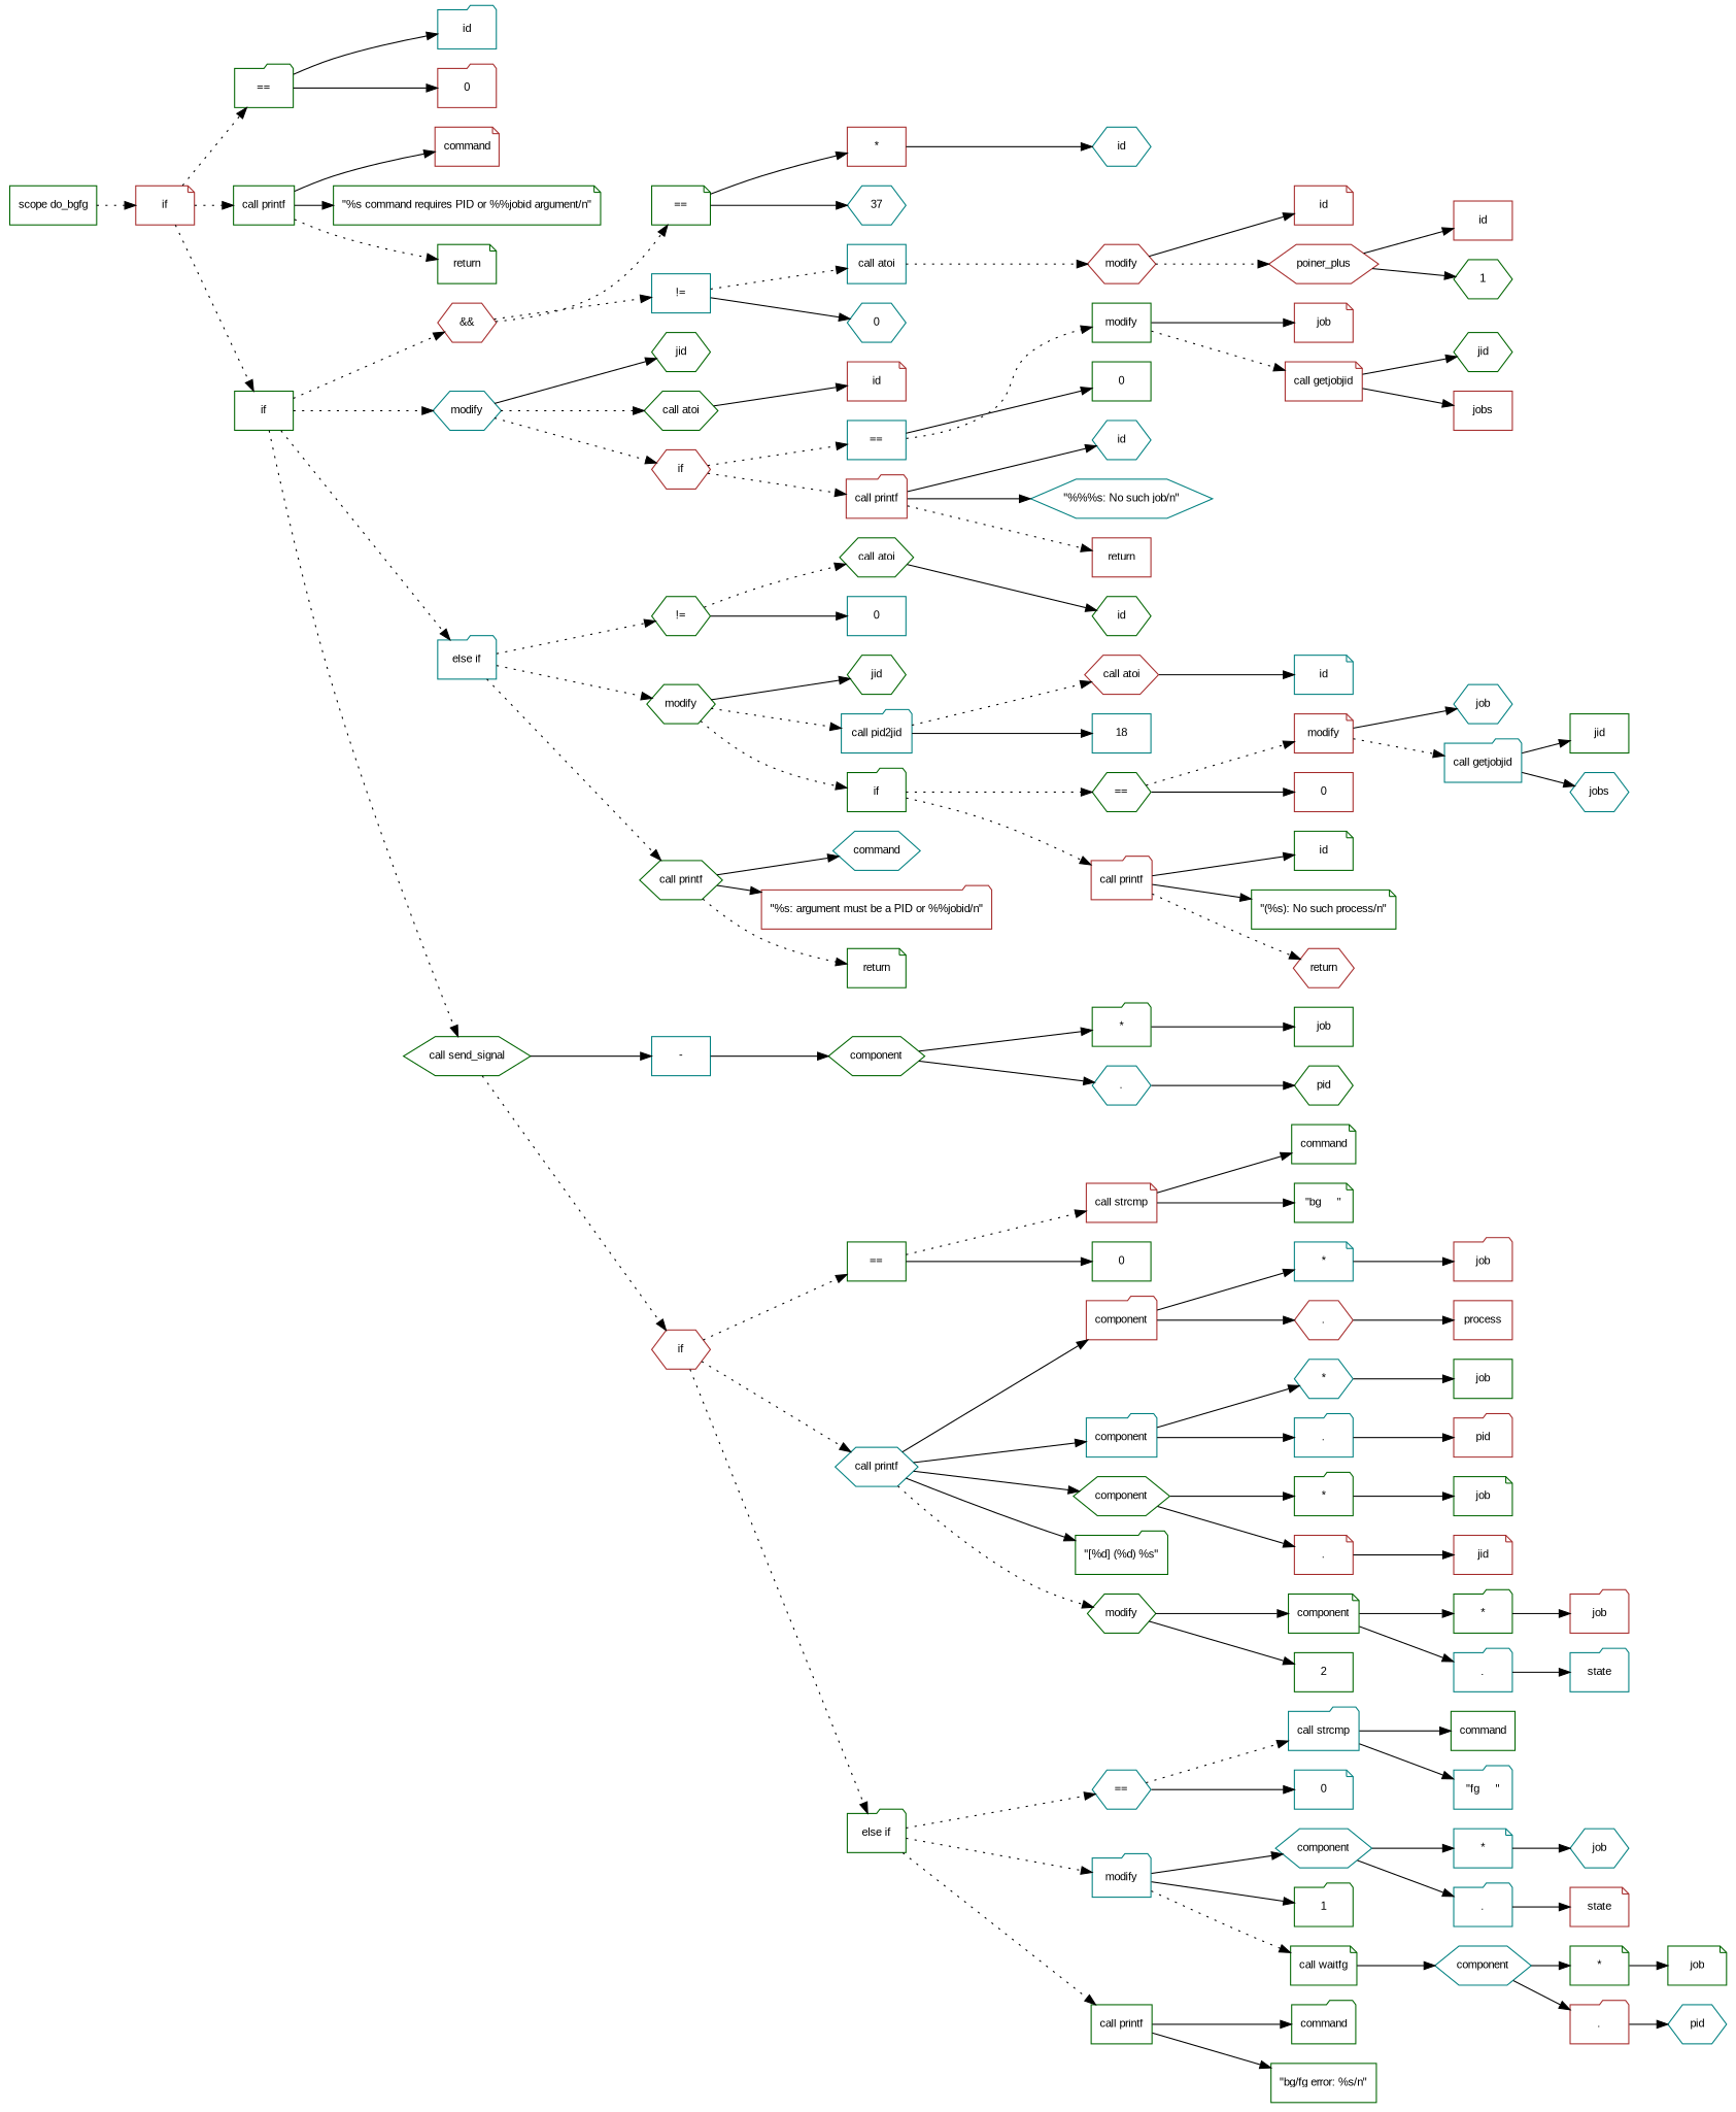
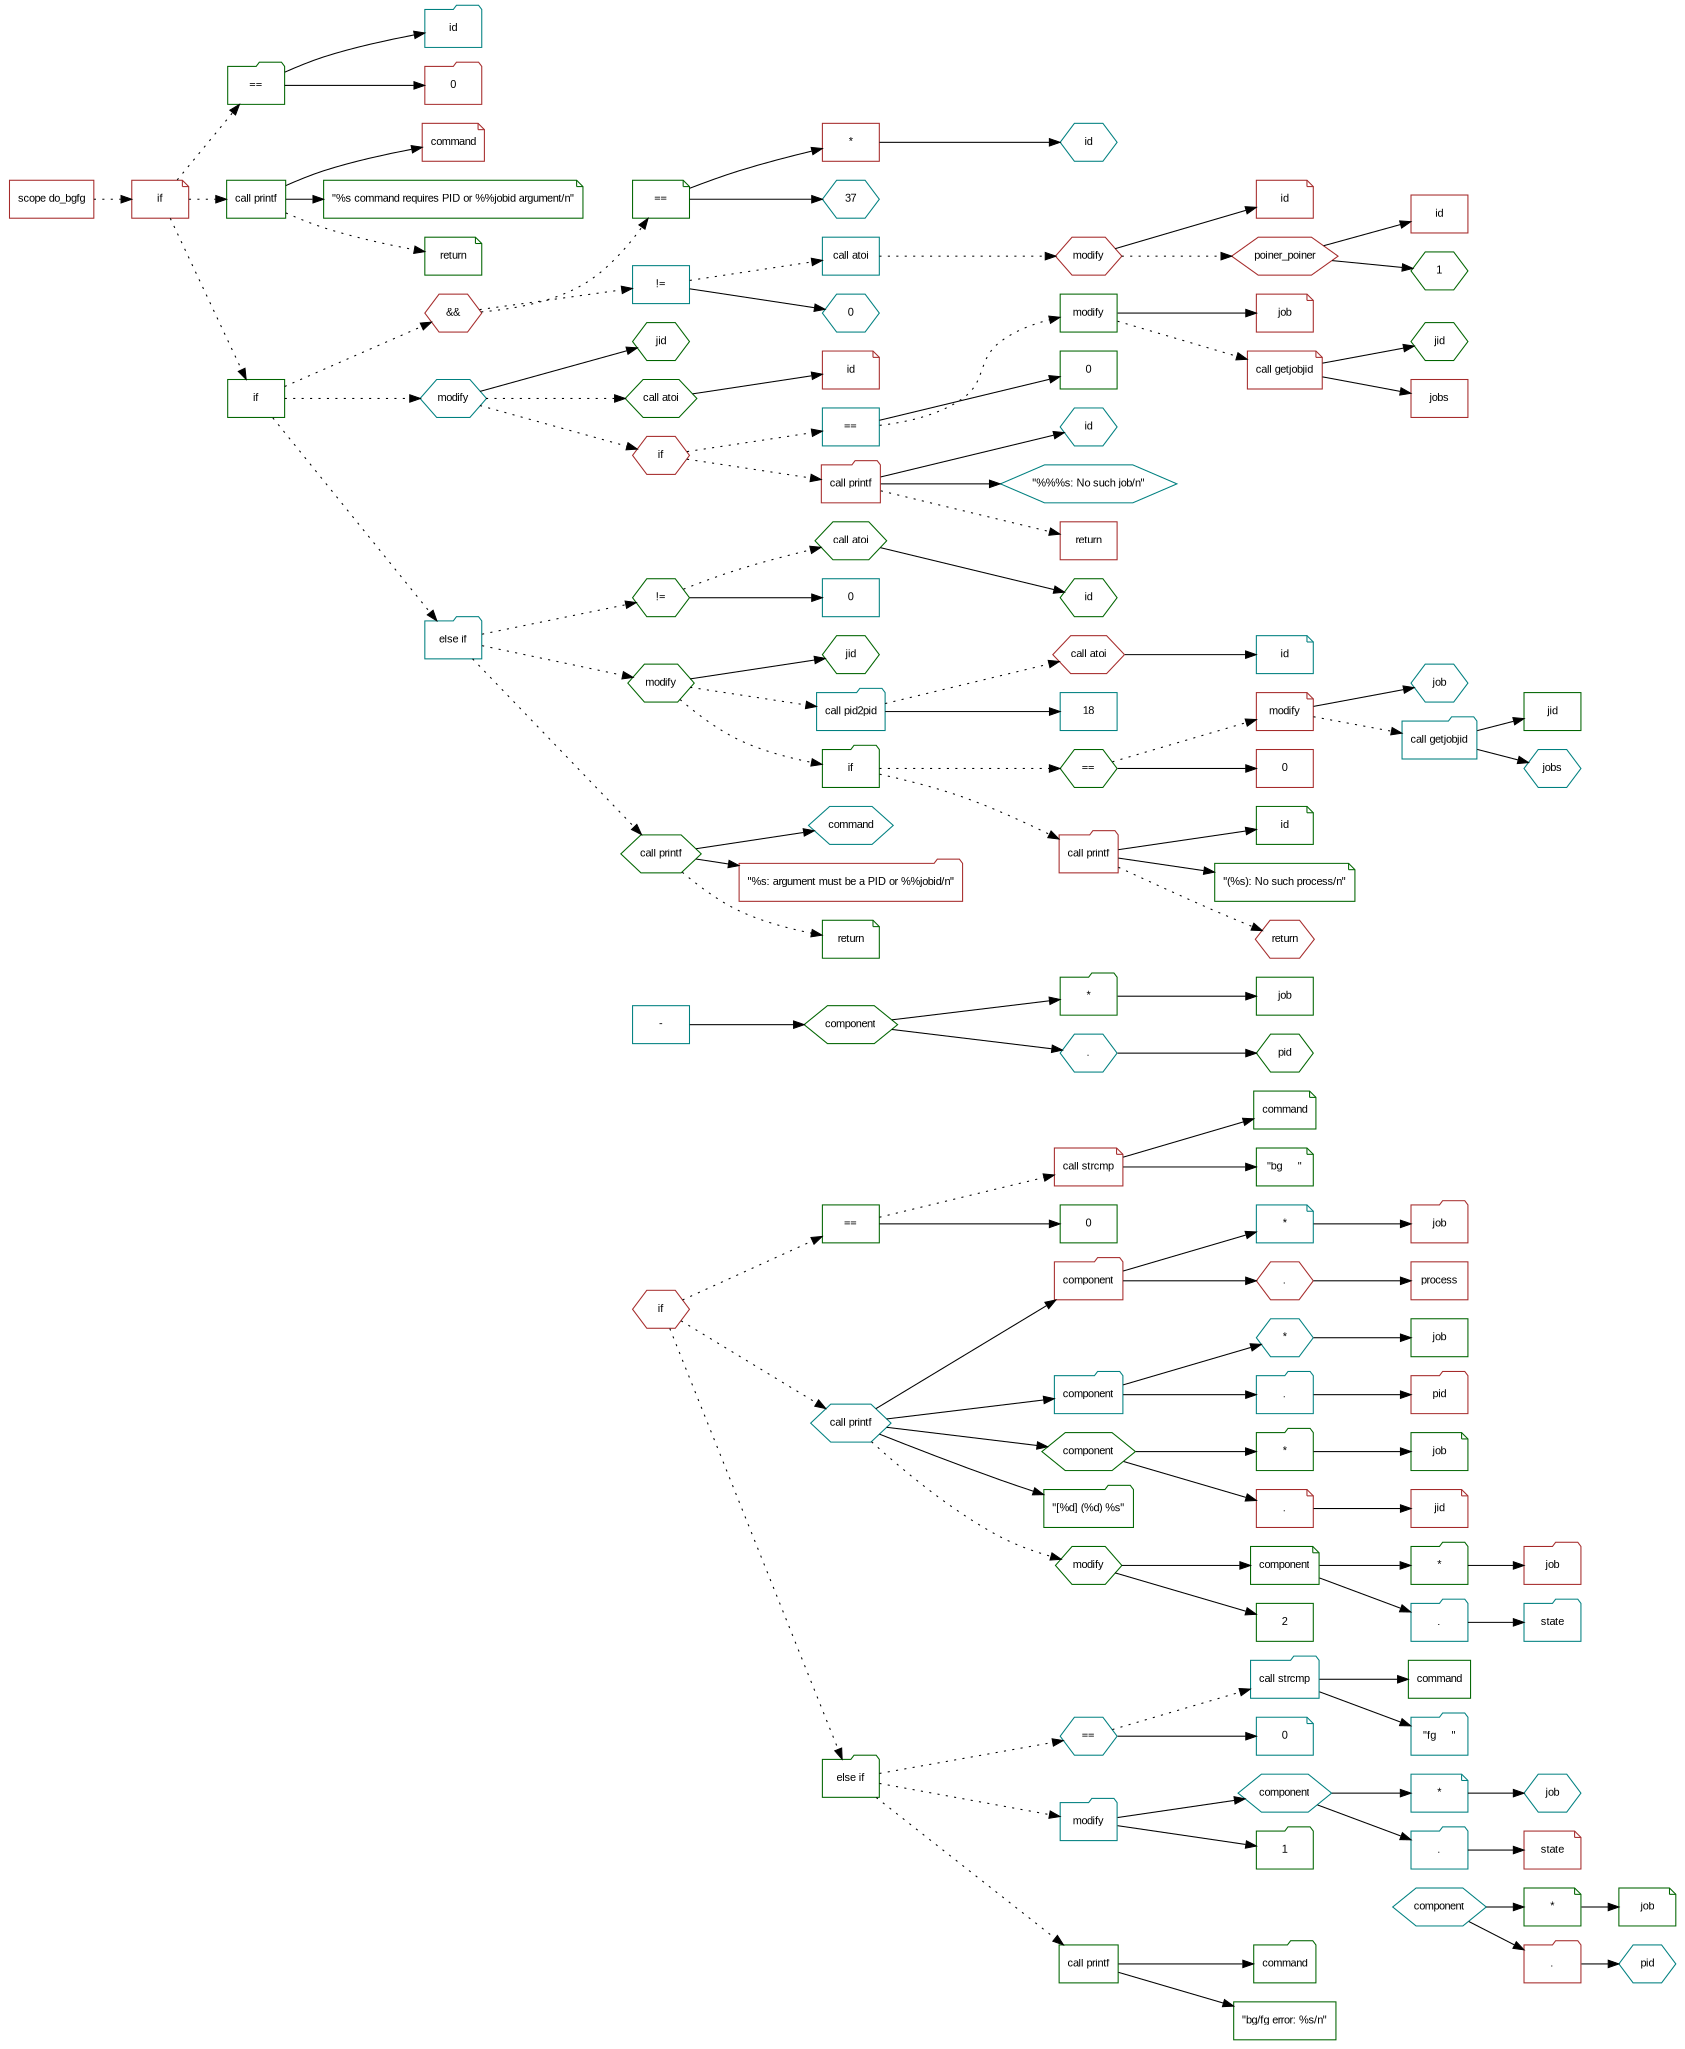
  digraph {
    fontname="Liberation Sans"
    fontsize=10
    rankdir=LR
    node [color=darkgreen fontname="Liberation Sans" fontsize=10 shape=hexagon]
    edge [fontname="Liberation Sans" fontsize=10]
-   n1 [label="scope do_bgfg" shape=box]
+   n1 [color=brown label="scope do_bgfg" shape=box]
    n2 [color=brown label=if shape=note]
    n3 [label="==" shape=folder]
    n4 [label="call printf" shape=box]
    n5 [label=if shape=box]
    n6 [color=teal label=id shape=folder]
    n7 [color=brown label=0 shape=folder]
    n8 [color=brown label=command shape=note]
    n9 [label="\"%s command requires PID or %%jobid argument/n\"" shape=note]
    n10 [label=return shape=note]
    n11 [color=brown label="&&"]
    n12 [color=teal label=modify]
    n13 [color=teal label="else if" shape=folder]
-   n14 [label="call send_signal"]
    n15 [label="==" shape=note]
    n16 [color=teal label="!=" shape=box]
    n17 [label=jid]
    n18 [label="call atoi"]
    n19 [color=brown label=if]
    n20 [label="!="]
    n21 [label=modify]
    n22 [label="call printf"]
    n23 [color=teal label="-" shape=box]
    n24 [color=brown label=if]
    n25 [color=brown label="*" shape=box]
    n26 [color=teal label=37]
    n27 [color=teal label="call atoi" shape=box]
    n28 [color=teal label=0]
    n29 [color=teal label=id]
    n30 [color=brown label=modify]
    n31 [color=brown label=id shape=note]
-   n32 [color=brown label=poiner_plus]
+   n32 [color=brown label=poiner_poiner]
    n33 [color=brown label=id shape=box]
    n34 [label=1]
    n35 [color=brown label=id shape=note]
    n36 [color=teal label="==" shape=box]
    n37 [color=brown label="call printf" shape=folder]
    n38 [label=modify shape=box]
    n39 [label=0 shape=box]
    n40 [color=teal label=id]
    n41 [color=teal label="\"%%%s: No such job/n\""]
    n42 [color=brown label=return shape=box]
    n43 [color=brown label=job shape=note]
    n44 [color=brown label="call getjobjid" shape=note]
    n45 [label=jid]
    n46 [color=brown label=jobs shape=box]
    n47 [label="call atoi"]
    n48 [color=teal label=0 shape=box]
    n49 [label=jid]
-   n50 [color=teal label="call pid2jid" shape=folder]
+   n50 [color=teal label="call pid2pid" shape=folder]
    n51 [label=if shape=folder]
    n52 [color=teal label=command]
    n53 [color=brown label="\"%s: argument must be a PID or %%jobid/n\"" shape=folder]
    n54 [label=return shape=note]
    n55 [label=id]
    n56 [color=brown label="call atoi"]
    n57 [color=teal label=18 shape=box]
    n58 [label="=="]
    n59 [color=brown label="call printf" shape=folder]
    n60 [color=teal label=id shape=note]
    n61 [color=brown label=modify shape=note]
    n62 [color=brown label=0 shape=box]
    n63 [label=id shape=note]
    n64 [label="\"(%s): No such process/n\"" shape=note]
    n65 [color=brown label=return]
    n66 [color=teal label=job]
    n67 [color=teal label="call getjobjid" shape=folder]
    n68 [label=jid shape=box]
    n69 [color=teal label=jobs]
    n70 [label=component]
    n71 [label="==" shape=box]
    n72 [color=teal label="call printf"]
    n73 [label="else if" shape=folder]
    n74 [label="*" shape=folder]
    n75 [color=teal label="."]
    n76 [label=job shape=box]
    n77 [label=pid]
    n78 [color=brown label="call strcmp" shape=note]
    n79 [label=0 shape=box]
    n80 [color=brown label=component shape=folder]
    n81 [color=teal label=component shape=folder]
    n82 [label=component]
    n83 [label="\"[%d] (%d) %s\"" shape=folder]
    n84 [label=modify]
    n85 [color=teal label="=="]
    n86 [color=teal label=modify shape=folder]
    n87 [label="call printf" shape=box]
    n88 [label=command shape=note]
    n89 [label="\"bg     \"" shape=note]
    n90 [color=teal label="*" shape=note]
    n91 [color=brown label="."]
    n92 [color=teal label="*"]
    n93 [color=teal label="." shape=folder]
    n94 [label="*" shape=folder]
    n95 [color=brown label="." shape=note]
    n96 [label=component shape=note]
    n97 [label=2 shape=box]
    n98 [color=brown label=job shape=folder]
    n99 [color=brown label=process shape=box]
    n100 [label=job shape=box]
    n101 [color=brown label=pid shape=folder]
    n102 [label=job shape=note]
    n103 [color=brown label=jid shape=note]
    n104 [label="*" shape=folder]
    n105 [color=teal label="." shape=folder]
    n106 [color=brown label=job shape=folder]
    n107 [color=teal label=state shape=folder]
    n108 [color=teal label="call strcmp" shape=folder]
    n109 [color=teal label=0 shape=note]
    n110 [color=teal label=component]
    n111 [label=1 shape=folder]
-   n112 [label="call waitfg" shape=note]
    n113 [label=command shape=folder]
    n114 [label="\"bg/fg error: %s/n\"" shape=box]
    n115 [label=command shape=box]
    n116 [color=teal label="\"fg     \"" shape=folder]
    n117 [color=teal label="*" shape=note]
    n118 [color=teal label="." shape=folder]
    n119 [color=teal label=component]
    n120 [color=teal label=job]
    n121 [color=brown label=state shape=note]
    n122 [label="*" shape=note]
    n123 [color=brown label="." shape=folder]
    n124 [label=job shape=note]
    n125 [color=teal label=pid]
    n1 -> n2 [style=dotted]
    n2 -> n3 [style=dotted]
    n2 -> n4 [style=dotted]
    n2 -> n5 [style=dotted]
    n3 -> n6
    n3 -> n7
    n4 -> n8
    n4 -> n9
    n4 -> n10 [style=dotted]
    n5 -> n11 [style=dotted]
    n5 -> n12 [style=dotted]
    n5 -> n13 [style=dotted]
-   n5 -> n14 [style=dotted]
    n11 -> n15 [style=dotted]
    n11 -> n16 [style=dotted]
    n12 -> n17
    n12 -> n18 [style=dotted]
    n12 -> n19 [style=dotted]
    n13 -> n20 [style=dotted]
    n13 -> n21 [style=dotted]
    n13 -> n22 [style=dotted]
-   n14 -> n23
-   n14 -> n24 [style=dotted]
    n15 -> n25
    n15 -> n26
    n16 -> n27 [style=dotted]
    n16 -> n28
    n18 -> n35
    n19 -> n36 [style=dotted]
    n19 -> n37 [style=dotted]
    n20 -> n47 [style=dotted]
    n20 -> n48
    n21 -> n49
    n21 -> n50 [style=dotted]
    n21 -> n51 [style=dotted]
    n22 -> n52
    n22 -> n53
    n22 -> n54 [style=dotted]
    n23 -> n70
    n24 -> n71 [style=dotted]
    n24 -> n72 [style=dotted]
    n24 -> n73 [style=dotted]
    n25 -> n29
    n27 -> n30 [style=dotted]
    n30 -> n31
    n30 -> n32 [style=dotted]
    n32 -> n33
    n32 -> n34
    n36 -> n38 [style=dotted]
    n36 -> n39
    n37 -> n40
    n37 -> n41
    n37 -> n42 [style=dotted]
    n38 -> n43
    n38 -> n44 [style=dotted]
    n44 -> n45
    n44 -> n46
    n47 -> n55
    n50 -> n56 [style=dotted]
    n50 -> n57
    n51 -> n58 [style=dotted]
    n51 -> n59 [style=dotted]
    n56 -> n60
    n58 -> n61 [style=dotted]
    n58 -> n62
    n59 -> n63
    n59 -> n64
    n59 -> n65 [style=dotted]
    n61 -> n66
    n61 -> n67 [style=dotted]
    n67 -> n68
    n67 -> n69
    n70 -> n74
    n70 -> n75
    n71 -> n78 [style=dotted]
    n71 -> n79
    n72 -> n80
    n72 -> n81
    n72 -> n82
    n72 -> n83
    n72 -> n84 [style=dotted]
    n73 -> n85 [style=dotted]
    n73 -> n86 [style=dotted]
    n73 -> n87 [style=dotted]
    n74 -> n76
    n75 -> n77
    n78 -> n88
    n78 -> n89
    n80 -> n90
    n80 -> n91
    n81 -> n92
    n81 -> n93
    n82 -> n94
    n82 -> n95
    n84 -> n96
    n84 -> n97
    n85 -> n108 [style=dotted]
    n85 -> n109
    n86 -> n110
    n86 -> n111
-   n86 -> n112 [style=dotted]
    n87 -> n113
    n87 -> n114
    n90 -> n98
    n91 -> n99
    n92 -> n100
    n93 -> n101
    n94 -> n102
    n95 -> n103
    n96 -> n104
    n96 -> n105
    n104 -> n106
    n105 -> n107
    n108 -> n115
    n108 -> n116
    n110 -> n117
    n110 -> n118
-   n112 -> n119
    n117 -> n120
    n118 -> n121
    n119 -> n122
    n119 -> n123
    n122 -> n124
    n123 -> n125
  }
